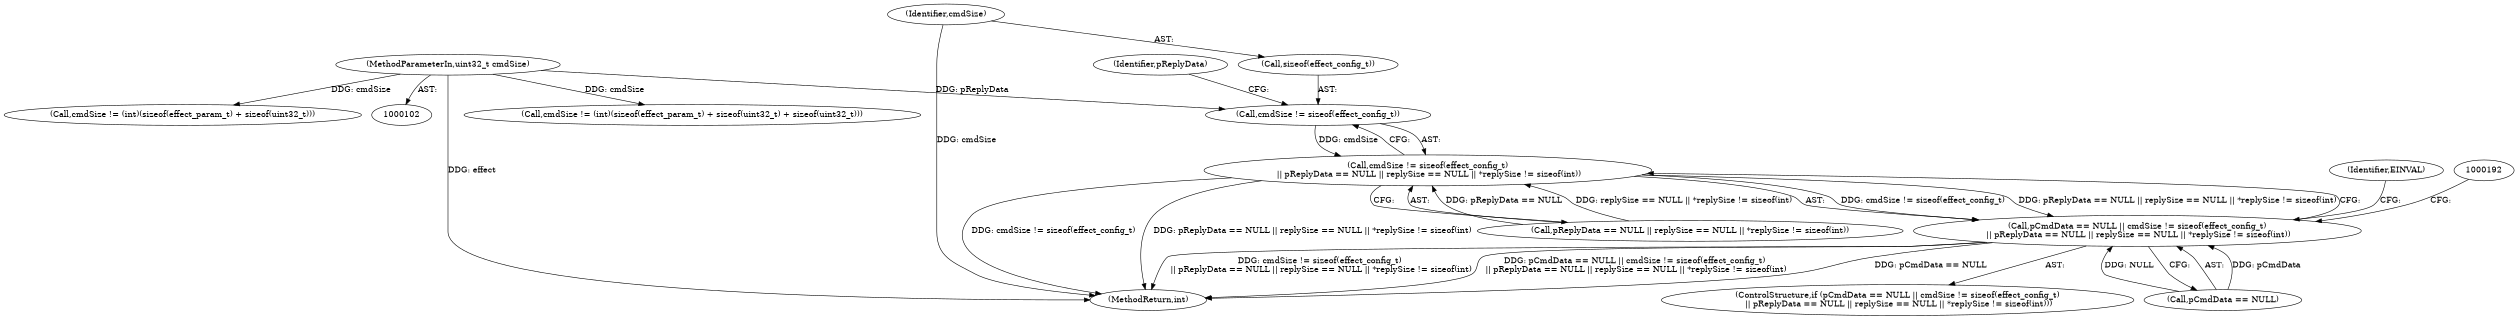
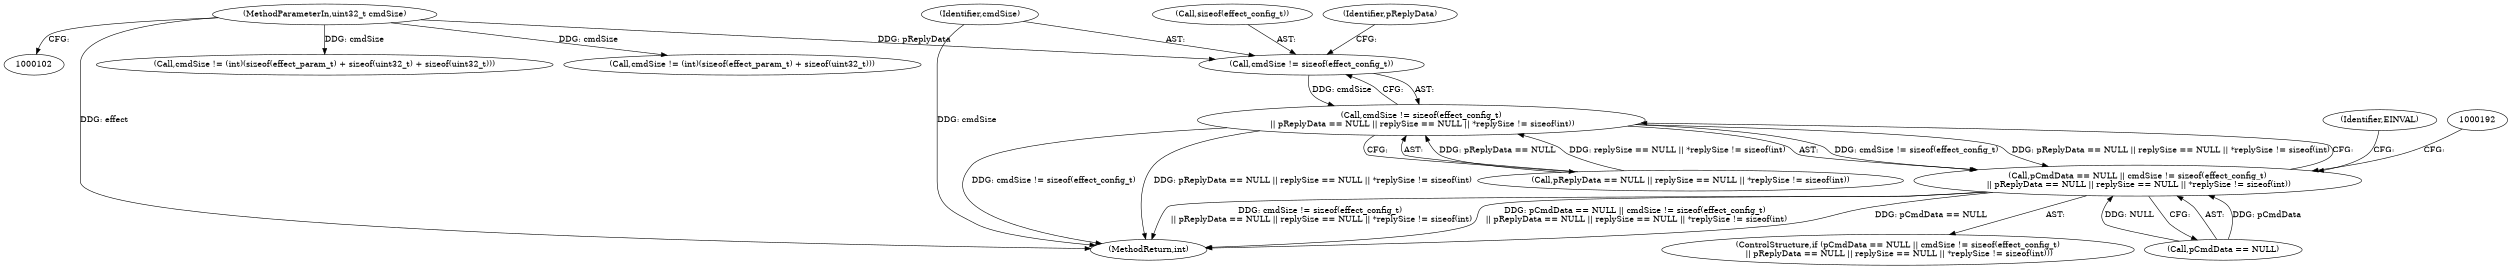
  digraph {
    n1 [label="(Call,cmdSize != sizeof(effect_config_t))"]
    n2 [label="(Call,cmdSize != sizeof(effect_config_t)\n || pReplyData == NULL || replySize == NULL || *replySize != sizeof(int))"]
    n3 [label="(MethodReturn,int)"]
    n4 [label="(Call,pCmdData == NULL || cmdSize != sizeof(effect_config_t)\n || pReplyData == NULL || replySize == NULL || *replySize != sizeof(int))"]
    n5 [label="(Call,pReplyData == NULL || replySize == NULL || *replySize != sizeof(int))"]
    n6 [label="(Call,sizeof(effect_config_t))"]
    n7 [label="(MethodParameterIn,uint32_t cmdSize)"]
    n8 [label="(Call,cmdSize != (int)(sizeof(effect_param_t) + sizeof(uint32_t) + sizeof(uint32_t)))"]
    n9 [label="(Call,cmdSize != (int)(sizeof(effect_param_t) + sizeof(uint32_t)))"]
    1000102
    n11 [label="(ControlStructure,if (pCmdData == NULL || cmdSize != sizeof(effect_config_t)\n || pReplyData == NULL || replySize == NULL || *replySize != sizeof(int)))"]
    n12 [label="(Call,pCmdData == NULL)"]
    n13 [label="(Identifier,cmdSize)"]
    n14 [label="(Identifier,pReplyData)"]
    n15 [label="(Identifier,EINVAL)"]
    1000192
    n1 -> n2 [label="AST: "]
    n1 -> n2 [label="DDG: cmdSize"]
    n2 -> n1 [label="CFG: "]
    n2 -> n3 [label="DDG: cmdSize != sizeof(effect_config_t)"]
    n2 -> n3 [label="DDG: pReplyData == NULL || replySize == NULL || *replySize != sizeof(int)"]
    n2 -> n4 [label="AST: "]
    n2 -> n4 [label="DDG: cmdSize != sizeof(effect_config_t)"]
    n2 -> n4 [label="DDG: pReplyData == NULL || replySize == NULL || *replySize != sizeof(int)"]
    n2 -> n5 [label="CFG: "]
    n4 -> n2 [label="CFG: "]
    n4 -> n3 [label="DDG: pCmdData == NULL"]
    n4 -> n3 [label="DDG: cmdSize != sizeof(effect_config_t)\n || pReplyData == NULL || replySize == NULL || *replySize != sizeof(int)"]
    n4 -> n3 [label="DDG: pCmdData == NULL || cmdSize != sizeof(effect_config_t)\n || pReplyData == NULL || replySize == NULL || *replySize != sizeof(int)"]
    n4 -> n11 [label="AST: "]
    n4 -> n12 [label="CFG: "]
    n5 -> n2 [label="AST: "]
    n5 -> n2 [label="DDG: pReplyData == NULL"]
    n5 -> n2 [label="DDG: replySize == NULL || *replySize != sizeof(int)"]
    n6 -> n1 [label="AST: "]
    n7 -> n1 [label="DDG: pReplyData"]
    n7 -> n3 [label="DDG: effect"]
    n7 -> n8 [label="DDG: cmdSize"]
    n7 -> n9 [label="DDG: cmdSize"]
-   n7 -> 1000102 [label="AST: "]
+   n7 -> 1000102 [label="CFG: "]
    n12 -> n4 [label="AST: "]
    n12 -> n4 [label="DDG: pCmdData"]
    n12 -> n4 [label="DDG: NULL"]
-   n13 -> n6 [label="AST: "]
+   n13 -> n1 [label="AST: "]
    n13 -> n3 [label="DDG: cmdSize"]
    n14 -> n1 [label="CFG: "]
    n15 -> n4 [label="CFG: "]
    1000192 -> n4 [label="CFG: "]
  }
